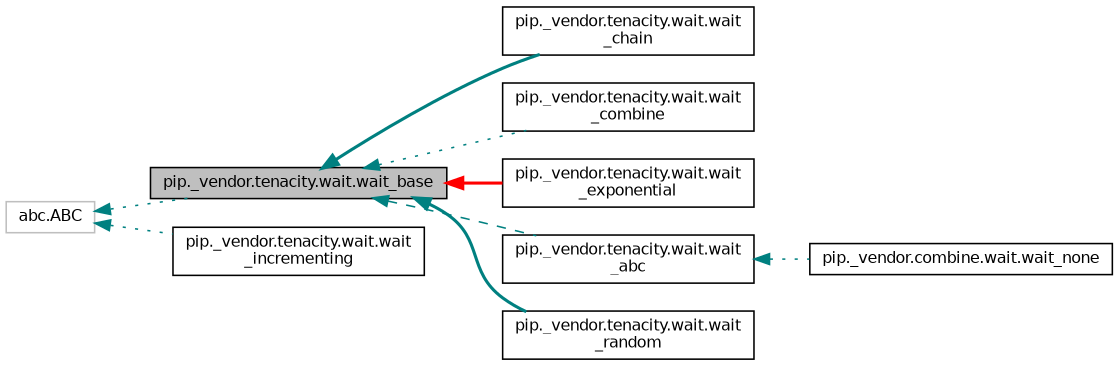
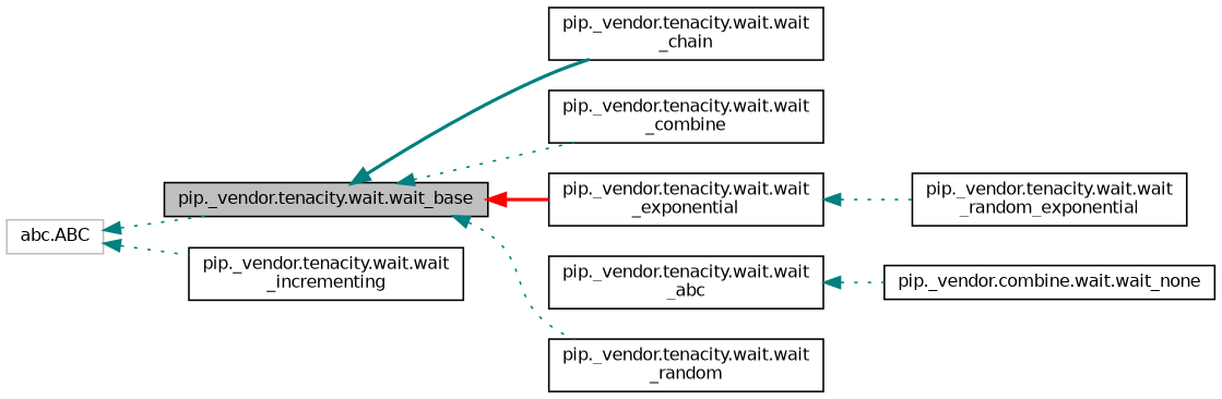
  digraph {
    rankdir=LR
    node [color=black fillcolor=white fontname=Helvetica fontsize=10 shape=record style=filled]
    edge [color=teal dir=back fontname=Helvetica fontsize=10 labelfontname=Helvetica labelfontsize=10 style=dotted]
    n1 [fillcolor=grey75 fontcolor=black height=0.2 label="pip._vendor.tenacity.wait.wait_base" width=0.4]
    n2 [height=0.2 label="pip._vendor.tenacity.wait.wait\l_chain" width=0.4]
    n3 [height=0.2 label="pip._vendor.tenacity.wait.wait\l_combine" width=0.4]
    n4 [height=0.2 label="pip._vendor.tenacity.wait.wait\l_exponential" width=0.4]
    n5 [height=0.2 label="pip._vendor.tenacity.wait.wait\l_abc" width=0.4]
    n6 [height=0.2 label="pip._vendor.tenacity.wait.wait\l_random" width=0.4]
+   n7 [height=0.2 label="pip._vendor.tenacity.wait.wait\l_random_exponential" width=0.4]
    n8 [height=0.2 label="pip._vendor.combine.wait.wait_none" width=0.4]
    n9 [height=0.2 label="pip._vendor.tenacity.wait.wait\l_incrementing" width=0.4]
    n10 [color=grey75 height=0.2 label="abc.ABC" width=0.4]
    n1 -> n2 [style=bold]
    n1 -> n3
    n1 -> n4 [color=red style=bold]
-   n1 -> n5 [style=dashed]
-   n1 -> n6 [style=bold]
+   n1 -> n6
+   n4 -> n7
    n5 -> n8
    n10 -> n1
    n10 -> n9
  }
